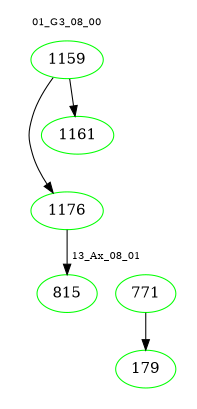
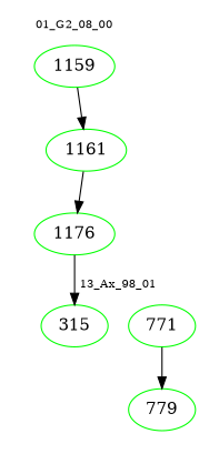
  digraph {
    node [color=green]
    edge [color=black]
    n1 [label=771]
-   n2 [label=179]
-   n3 [label=815]
+   n2 [label=779]
+   n3 [label=315]
    n4 [label=1159]
    n5 [label=1176]
    n6 [label=1161]
    subgraph cluster_1 {
      color=white
      fontsize=10
-     label="13_Ax_08_01"
+     label="13_Ax_98_01"
      n1
      n2
      n3
    }
    subgraph cluster_2 {
      color=white
      fontsize=10
-     label="01_G3_08_00"
+     label="01_G2_08_00"
      n4
      n5
      n6
    }
    n1 -> n2
-   n4 -> n5
+   n6 -> n5
    n4 -> n6
    n5 -> n3
  }
